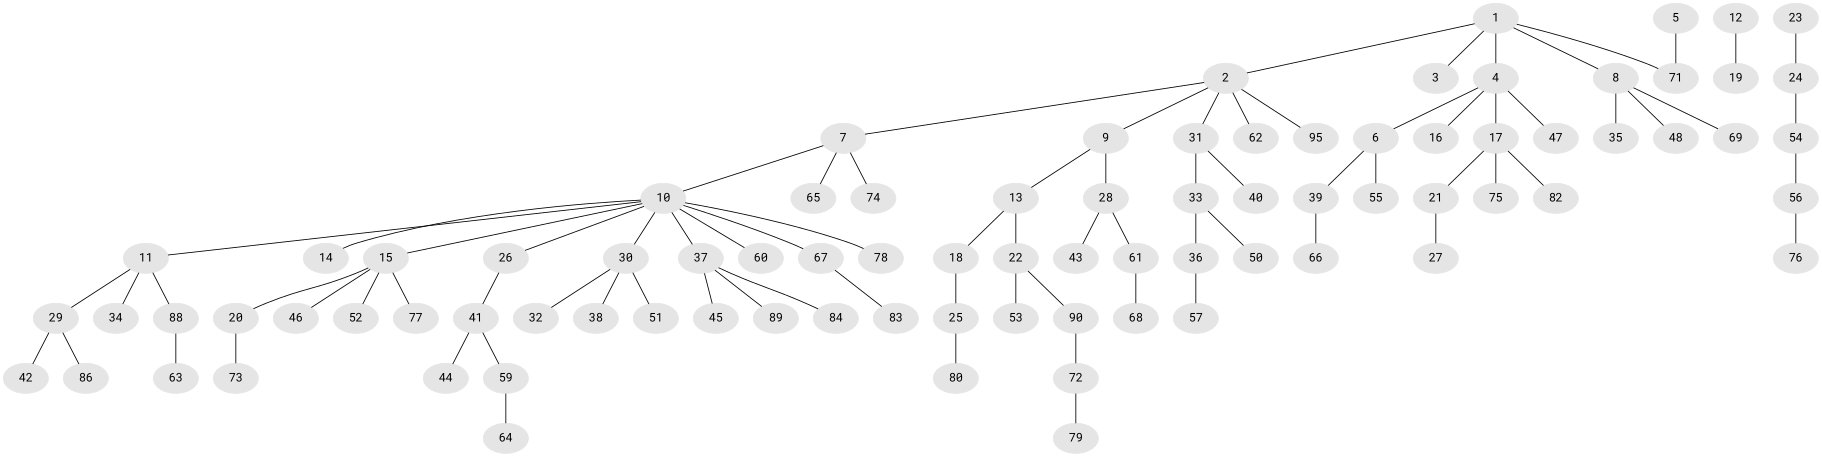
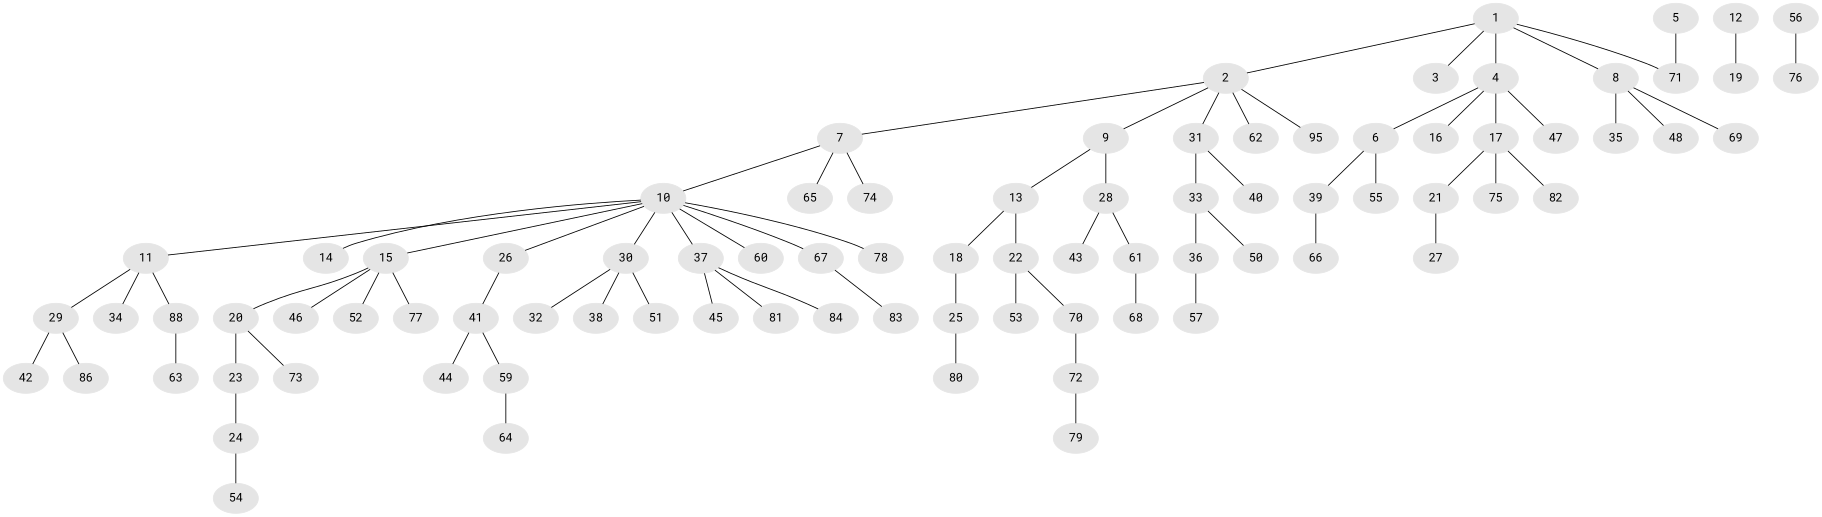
  graph {
    fontname="Roboto Mono"
    node [color=gray90 fontname="Roboto Mono" style=filled]
    edge [fontname="Roboto Mono"]
    1
    2
    3
    4
    8
    71
    7
    9
    31
    62
    n11 [label=95]
    6
    16
    17
    47
    5
    35
    48
    69
    10
    65
    74
    13
    28
    12
    19
    33
    40
    39
    55
    21
    75
    82
    66
    11
    14
    15
    26
    30
    37
    60
    67
    78
    18
    22
    43
    61
    29
    34
    n50 [label=88]
    20
    46
    52
    77
    41
    32
    38
    51
    45
-   81 [label=89]
+   81
    84
    83
    42
    86
    63
    25
    53
-   70 [label=90]
+   70
    23
    73
    27
    80
    24
    72
    54
    56
    44
    59
    68
    36
    50
    57
    64
    76
    79
    1 -- 2
    1 -- 3
    1 -- 4
    1 -- 8
    1 -- 71
    2 -- 7
    2 -- 9
    2 -- 31
    2 -- 62
    2 -- n11
    4 -- 6
    4 -- 16
    4 -- 17
    4 -- 47
    8 -- 35
    8 -- 48
    8 -- 69
    7 -- 10
    7 -- 65
    7 -- 74
    9 -- 13
    9 -- 28
    31 -- 33
    31 -- 40
    6 -- 39
    6 -- 55
    17 -- 21
    17 -- 75
    17 -- 82
    5 -- 71
    10 -- 11
    10 -- 14
    10 -- 15
    10 -- 26
    10 -- 30
    10 -- 37
    10 -- 60
    10 -- 67
    10 -- 78
    13 -- 18
    13 -- 22
    28 -- 43
    28 -- 61
    12 -- 19
    33 -- 36
    33 -- 50
    39 -- 66
    21 -- 27
    11 -- 29
    11 -- 34
    11 -- n50
    15 -- 20
    15 -- 46
    15 -- 52
    15 -- 77
    26 -- 41
    30 -- 32
    30 -- 38
    30 -- 51
    37 -- 45
    37 -- 81
    37 -- 84
    67 -- 83
    18 -- 25
    22 -- 53
    22 -- 70
    61 -- 68
    29 -- 42
    29 -- 86
    n50 -- 63
+   20 -- 23
    20 -- 73
    41 -- 44
    41 -- 59
    25 -- 80
    70 -- 72
    23 -- 24
    24 -- 54
    72 -- 79
-   54 -- 56
    56 -- 76
    59 -- 64
    36 -- 57
  }
